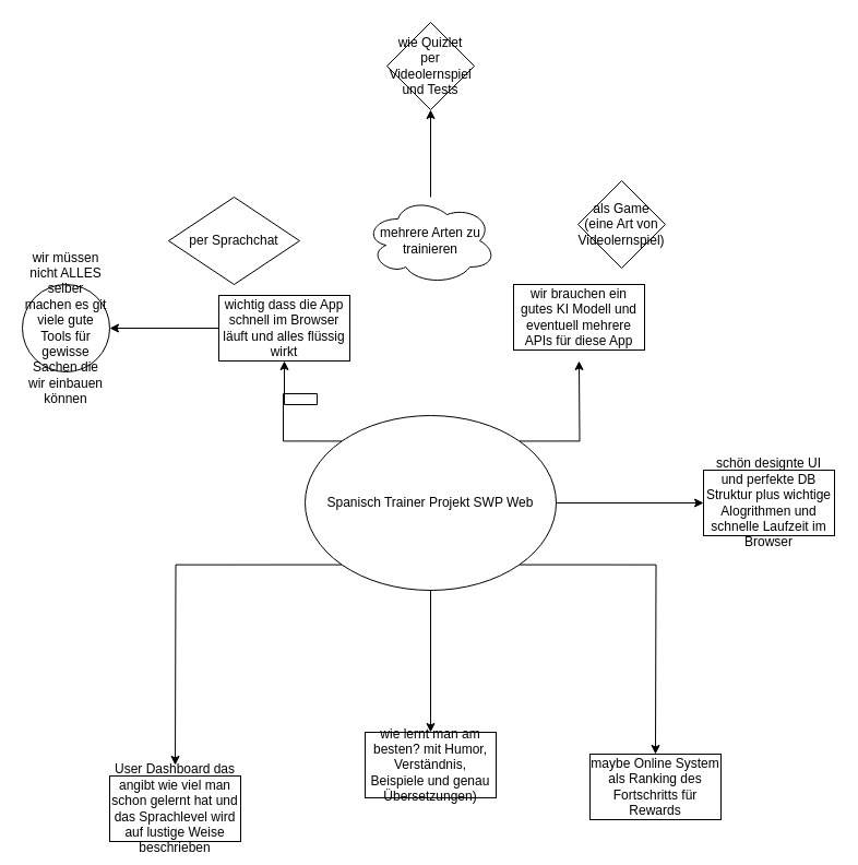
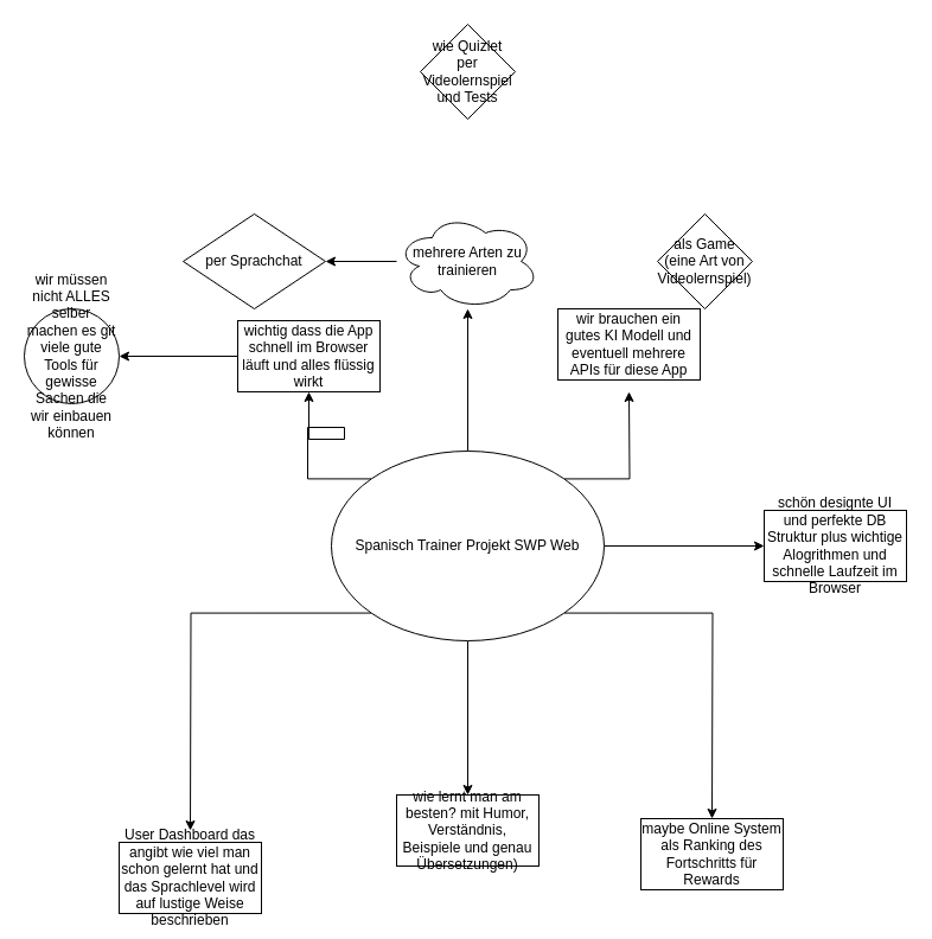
  <mxCell id="0" />
  <mxCell id="1" parent="0" />
+ <mxCell id="2" value="" style="edgeStyle=orthogonalEdgeStyle;rounded=0;orthogonalLoop=1;jettySize=auto;html=1;" edge="1" parent="1" source="9" target="12"><mxGeometry relative="1" as="geometry" /></mxCell>
  <mxCell id="3" value="" style="edgeStyle=orthogonalEdgeStyle;rounded=0;orthogonalLoop=1;jettySize=auto;html=1;" edge="1" parent="1" source="9" target="16"><mxGeometry relative="1" as="geometry" /></mxCell>
  <mxCell id="4" value="" style="edgeStyle=orthogonalEdgeStyle;rounded=0;orthogonalLoop=1;jettySize=auto;html=1;" edge="1" parent="1" source="9" target="17"><mxGeometry relative="1" as="geometry" /></mxCell>
  <mxCell id="5" style="edgeStyle=orthogonalEdgeStyle;rounded=0;orthogonalLoop=1;jettySize=auto;html=1;exitX=1;exitY=1;exitDx=0;exitDy=0;" edge="1" parent="1" source="9"><mxGeometry relative="1" as="geometry"><mxPoint x="600" y="690" as="targetPoint" /></mxGeometry></mxCell>
  <mxCell id="6" style="edgeStyle=orthogonalEdgeStyle;rounded=0;orthogonalLoop=1;jettySize=auto;html=1;exitX=0;exitY=1;exitDx=0;exitDy=0;" edge="1" parent="1" source="9"><mxGeometry relative="1" as="geometry"><mxPoint x="160" y="700" as="targetPoint" /></mxGeometry></mxCell>
  <mxCell id="7" style="edgeStyle=orthogonalEdgeStyle;rounded=0;orthogonalLoop=1;jettySize=auto;html=1;exitX=0;exitY=0;exitDx=0;exitDy=0;" edge="1" parent="1" source="9"><mxGeometry relative="1" as="geometry"><mxPoint x="260" y="330" as="targetPoint" /><Array as="points"><mxPoint x="259" y="403" /><mxPoint x="259" y="360" /><mxPoint x="290" y="360" /><mxPoint x="290" y="370" /></Array></mxGeometry></mxCell>
  <mxCell id="8" style="edgeStyle=orthogonalEdgeStyle;rounded=0;orthogonalLoop=1;jettySize=auto;html=1;exitX=1;exitY=0;exitDx=0;exitDy=0;" edge="1" parent="1" source="9"><mxGeometry relative="1" as="geometry"><mxPoint x="530" y="330" as="targetPoint" /></mxGeometry></mxCell>
  <mxCell id="9" value="Spanisch Trainer Projekt SWP Web" style="ellipse;whiteSpace=wrap;html=1;" vertex="1" parent="1"><mxGeometry x="279" y="380" width="230" height="160" as="geometry" /></mxCell>
- <mxCell id="11" value="" style="edgeStyle=orthogonalEdgeStyle;rounded=0;orthogonalLoop=1;jettySize=auto;html=1;" edge="1" parent="1" source="12" target="14"><mxGeometry relative="1" as="geometry" /></mxCell>
+ <mxCell id="10" value="" style="edgeStyle=orthogonalEdgeStyle;rounded=0;orthogonalLoop=1;jettySize=auto;html=1;" edge="1" parent="1" source="12" target="13"><mxGeometry relative="1" as="geometry" /></mxCell>
  <mxCell id="12" value="mehrere Arten zu trainieren" style="ellipse;shape=cloud;whiteSpace=wrap;html=1;" vertex="1" parent="1"><mxGeometry x="334" y="180" width="120" height="80" as="geometry" /></mxCell>
  <mxCell id="13" value="per Sprachchat" style="rhombus;whiteSpace=wrap;html=1;" vertex="1" parent="1"><mxGeometry x="154" y="180" width="120" height="80" as="geometry" /></mxCell>
  <mxCell id="14" value="wie Quizlet per Videolernspiel und Tests" style="rhombus;whiteSpace=wrap;html=1;" vertex="1" parent="1"><mxGeometry x="354" y="20" width="80" height="80" as="geometry" /></mxCell>
- <mxCell id="15" value="als Game (eine Art von Videolernspiel)" style="rhombus;whiteSpace=wrap;html=1;" vertex="1" parent="1"><mxGeometry x="529" y="165" width="80" height="80" as="geometry" /></mxCell>
+ <mxCell id="15" value="als Game (eine Art von Videolernspiel)" style="rhombus;whiteSpace=wrap;html=1;" vertex="1" parent="1"><mxGeometry x="554" y="180" width="80" height="80" as="geometry" /></mxCell>
  <mxCell id="16" value="schön designte UI und perfekte DB Struktur plus wichtige Alogrithmen und schnelle Laufzeit im Browser" style="whiteSpace=wrap;html=1;" vertex="1" parent="1"><mxGeometry x="644" y="430" width="120" height="60" as="geometry" /></mxCell>
  <mxCell id="17" value="wie lernt man am besten? mit Humor, Verständnis, Beispiele und genau Übersetzungen)" style="whiteSpace=wrap;html=1;" vertex="1" parent="1"><mxGeometry x="334" y="670" width="120" height="60" as="geometry" /></mxCell>
  <mxCell id="18" value="maybe Online System als Ranking des Fortschritts für Rewards" style="whiteSpace=wrap;html=1;" vertex="1" parent="1"><mxGeometry x="540" y="690" width="120" height="60" as="geometry" /></mxCell>
  <mxCell id="19" value="User Dashboard das angibt wie viel man schon gelernt hat und das Sprachlevel wird auf lustige Weise beschrieben" style="whiteSpace=wrap;html=1;" vertex="1" parent="1"><mxGeometry x="100" y="710" width="120" height="60" as="geometry" /></mxCell>
  <mxCell id="20" value="" style="edgeStyle=orthogonalEdgeStyle;rounded=0;orthogonalLoop=1;jettySize=auto;html=1;" edge="1" parent="1" source="21" target="23"><mxGeometry relative="1" as="geometry" /></mxCell>
  <mxCell id="21" value="wichtig dass die App schnell im Browser läuft und alles flüssig wirkt" style="whiteSpace=wrap;html=1;" vertex="1" parent="1"><mxGeometry x="200" y="270" width="120" height="60" as="geometry" /></mxCell>
  <mxCell id="22" value="wir brauchen ein gutes KI Modell und eventuell mehrere APIs für diese App" style="whiteSpace=wrap;html=1;" vertex="1" parent="1"><mxGeometry x="470" y="260" width="120" height="60" as="geometry" /></mxCell>
  <mxCell id="23" value="wir müssen nicht ALLES selber machen es git viele gute Tools für gewisse Sachen die wir einbauen können" style="ellipse;whiteSpace=wrap;html=1;" vertex="1" parent="1"><mxGeometry x="20" y="260" width="80" height="80" as="geometry" /></mxCell>
